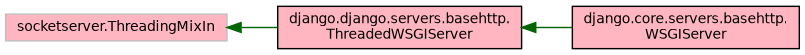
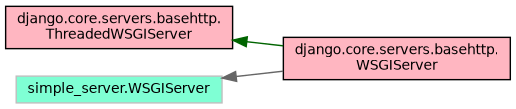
  digraph {
    rankdir=LR
    node [color=grey75 fillcolor=lightpink fontname=Helvetica fontsize=10 shape=record style=filled]
    edge [color=darkgreen dir=back fontname=Helvetica fontsize=10 labelfontname=Helvetica labelfontsize=10 style=solid]
-   n1 [height=0.2 label="socketserver.ThreadingMixIn" width=0.4]
-   n2 [color=black height=0.2 label="django.django.servers.basehttp.\lThreadedWSGIServer" width=0.4]
+   n2 [color=black height=0.2 label="django.core.servers.basehttp.\lThreadedWSGIServer" width=0.4]
    n3 [color=black height=0.2 label="django.core.servers.basehttp.\lWSGIServer" width=0.4]
-   n1 -> n2
+   n4 [fillcolor=aquamarine height=0.2 label="simple_server.WSGIServer" width=0.4]
    n2 -> n3
+   n4 -> n3 [color=gray40]
  }
